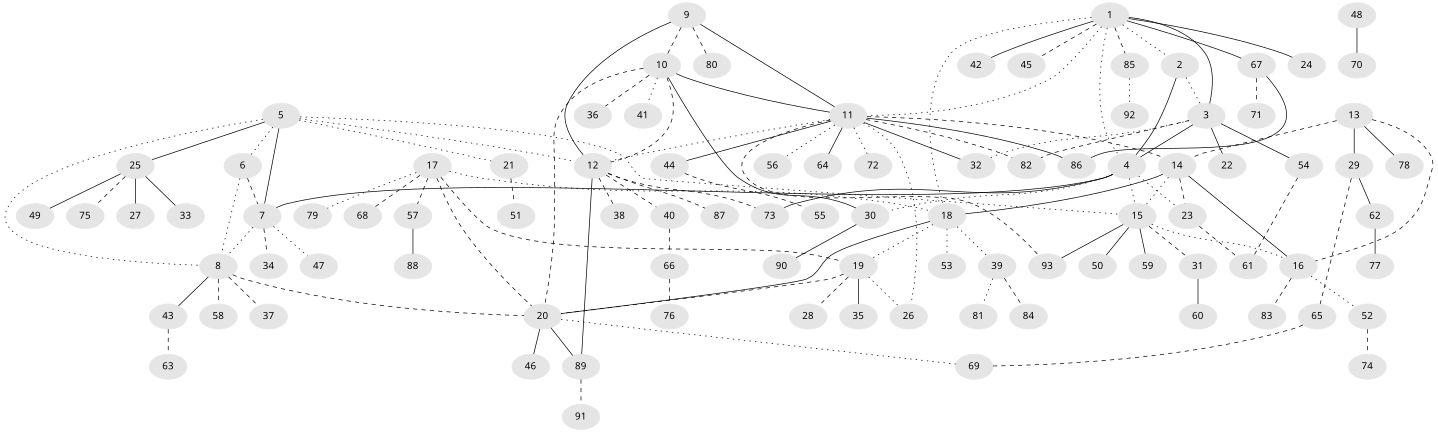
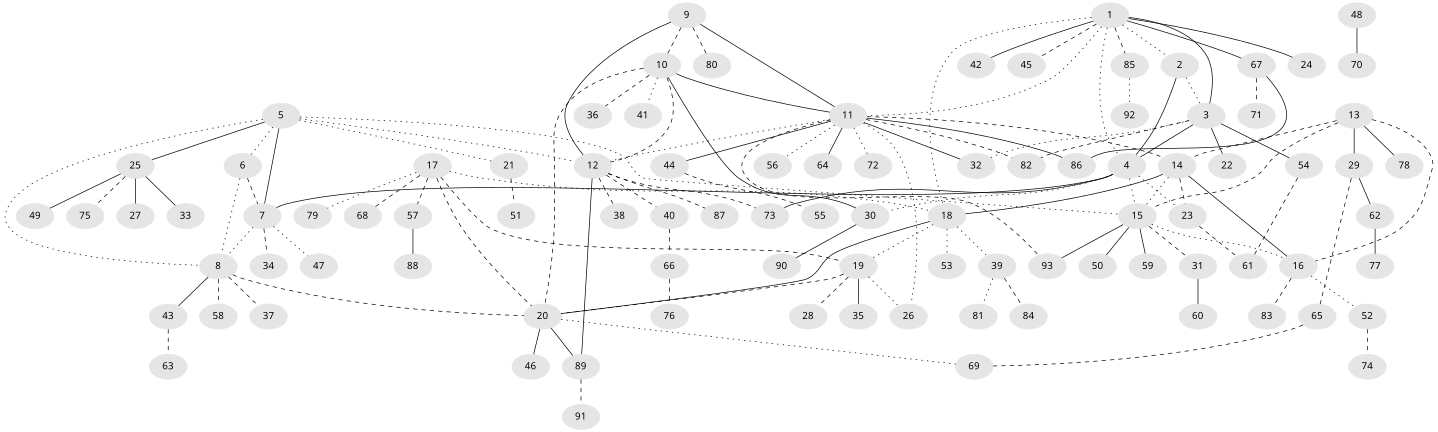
  graph {
    fontname="Noto Sans"
    node [color=gray90 fontname="Noto Sans" style=filled]
    edge [fontname="Noto Sans" style=dashed]
    1
    2
    3
    4
    11
    18
    24
    42
    45
    67
    85
    22
    32
    54
    82
    7
    15
    23
    30
    73
    12
    14
    26
    44
    56
    64
    72
    86
    93
    20
    19
    39
    53
    71
    92
    61
    8
    34
    47
    16
    31
    50
    59
    90
    5
    6
    21
    25
    37
    43
    58
    38
    40
    87
    89
    51
    27
    33
    49
    75
    46
    69
    63
    9
    10
    80
    36
    41
    55
    66
    91
    13
    29
    78
    52
    83
    62
    65
    60
    74
    17
    57
    68
    79
    28
    35
    88
    81
    84
    48
    70
    77
    76
    1 -- 2 [style=dotted]
    1 -- 3 [style=solid]
    1 -- 4 [style=dotted]
    1 -- 11 [style=dotted]
    1 -- 18 [style=dotted]
    1 -- 24 [style=solid]
    1 -- 42 [style=solid]
    1 -- 45
    1 -- 67 [style=solid]
    1 -- 85
    2 -- 3 [style=dotted]
    2 -- 4 [style=solid]
    3 -- 4 [style=solid]
    3 -- 22 [style=solid]
    3 -- 32 [style=dotted]
    3 -- 54 [style=solid]
    3 -- 82
    4 -- 7 [style=solid]
    4 -- 15 [style=dotted]
    4 -- 23 [style=dotted]
    4 -- 30 [style=dotted]
    4 -- 73 [style=solid]
    11 -- 32 [style=solid]
    11 -- 82
    11 -- 12 [style=dotted]
    11 -- 14
    11 -- 26 [style=dotted]
    11 -- 44 [style=solid]
    11 -- 56 [style=dotted]
    11 -- 64 [style=solid]
    11 -- 72 [style=dotted]
    11 -- 86 [style=solid]
    11 -- 93
    18 -- 20 [style=solid]
    18 -- 19 [style=dotted]
    18 -- 39 [style=dotted]
    18 -- 53 [style=dotted]
    67 -- 86 [style=solid]
    67 -- 71
    85 -- 92 [style=dotted]
    54 -- 61
    7 -- 8 [style=dotted]
    7 -- 34
    7 -- 47 [style=dotted]
    15 -- 93 [style=solid]
    15 -- 16 [style=dotted]
    15 -- 31
    15 -- 50 [style=solid]
    15 -- 59 [style=solid]
    23 -- 61
    30 -- 90 [style=solid]
    12 -- 73
    12 -- 38
    12 -- 40
    12 -- 87
    12 -- 89 [style=solid]
    14 -- 18 [style=solid]
    14 -- 15 [style=dotted]
    14 -- 23
    14 -- 16 [style=solid]
    44 -- 55
    20 -- 89 [style=solid]
    20 -- 46 [style=solid]
    20 -- 69 [style=dotted]
    19 -- 26 [style=dotted]
    19 -- 20
    19 -- 28
    19 -- 35 [style=solid]
    39 -- 81 [style=dotted]
    39 -- 84
    8 -- 20
    8 -- 37
    8 -- 43 [style=solid]
    8 -- 58
    16 -- 52 [style=dotted]
    16 -- 83
    31 -- 60 [style=solid]
    5 -- 7 [style=solid]
    5 -- 15 [style=dotted]
    5 -- 12 [style=dotted]
    5 -- 8 [style=dotted]
    5 -- 6 [style=dotted]
    5 -- 21 [style=dotted]
    5 -- 25 [style=solid]
    6 -- 7
    6 -- 8 [style=dotted]
    21 -- 51
    25 -- 27 [style=solid]
    25 -- 33 [style=solid]
    25 -- 49 [style=solid]
    25 -- 75
    43 -- 63
    40 -- 66
    89 -- 91
    9 -- 11 [style=solid]
    9 -- 12 [style=solid]
    9 -- 10
    9 -- 80
    10 -- 11 [style=solid]
    10 -- 30 [style=solid]
    10 -- 12
    10 -- 20
    10 -- 36
    10 -- 41 [style=dotted]
    66 -- 76
+   13 -- 15
    13 -- 14
    13 -- 16
    13 -- 29 [style=solid]
    13 -- 78 [style=solid]
    29 -- 62 [style=solid]
    29 -- 65
    52 -- 74
    62 -- 77 [style=solid]
    65 -- 69
    17 -- 18 [style=dotted]
    17 -- 20
    17 -- 19
    17 -- 57
    17 -- 68
    17 -- 79 [style=dotted]
    57 -- 88 [style=solid]
    48 -- 70 [style=solid]
  }
